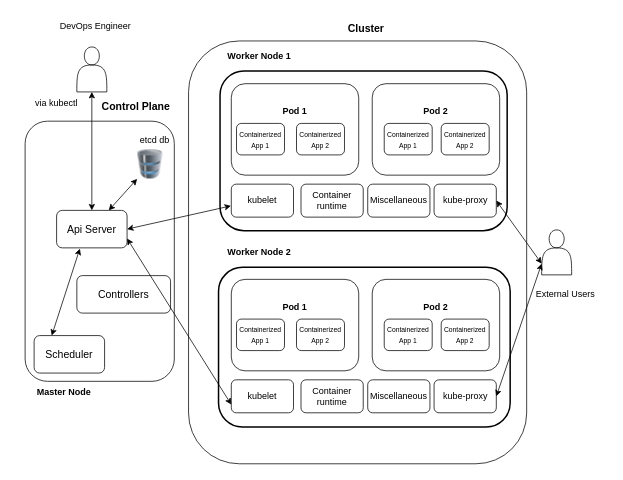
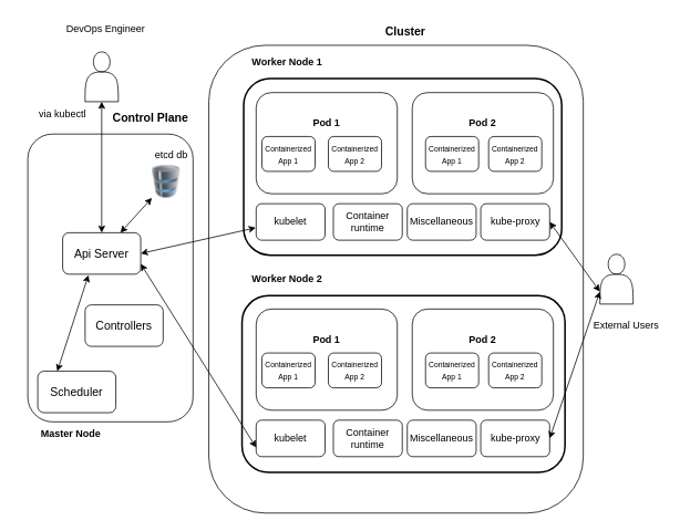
  <mxCell id="0" />
  <mxCell id="1" parent="0" />
  <mxCell id="2" value="&lt;b&gt;Pod 1&lt;/b&gt;" style="rounded=1;whiteSpace=wrap;html=1;spacingBottom=48;" vertex="1" parent="1"><mxGeometry x="308" y="111" width="170" height="122" as="geometry" /></mxCell>
  <mxCell id="3" value="&lt;font style=&quot;font-size: 9px;&quot;&gt;Containerized &lt;br&gt;App 1&lt;/font&gt;" style="rounded=1;whiteSpace=wrap;html=1;" vertex="1" parent="1"><mxGeometry x="315" y="164" width="64" height="42" as="geometry" /></mxCell>
  <mxCell id="4" value="&lt;font style=&quot;font-size: 9px;&quot;&gt;Containerized &lt;br&gt;App 2&lt;/font&gt;" style="rounded=1;whiteSpace=wrap;html=1;" vertex="1" parent="1"><mxGeometry x="395" y="164" width="64" height="42" as="geometry" /></mxCell>
  <mxCell id="5" value="&lt;b&gt;Pod 2&lt;/b&gt;" style="rounded=1;whiteSpace=wrap;html=1;spacingBottom=48;" vertex="1" parent="1"><mxGeometry x="496" y="111" width="170" height="122" as="geometry" /></mxCell>
  <mxCell id="6" value="&lt;font style=&quot;font-size: 9px;&quot;&gt;Containerized &lt;br&gt;App 1&lt;/font&gt;" style="rounded=1;whiteSpace=wrap;html=1;" vertex="1" parent="1"><mxGeometry x="512" y="164" width="64" height="42" as="geometry" /></mxCell>
  <mxCell id="7" value="&lt;font style=&quot;font-size: 9px;&quot;&gt;Containerized &lt;br&gt;App 2&lt;/font&gt;" style="rounded=1;whiteSpace=wrap;html=1;" vertex="1" parent="1"><mxGeometry x="588" y="164" width="64" height="42" as="geometry" /></mxCell>
  <mxCell id="8" value="&lt;font style=&quot;font-size: 12px;&quot;&gt;kubelet&lt;/font&gt;" style="rounded=1;whiteSpace=wrap;html=1;fontSize=9;" vertex="1" parent="1"><mxGeometry x="308" y="245" width="83" height="44" as="geometry" /></mxCell>
  <mxCell id="9" value="&lt;span style=&quot;font-size: 12px;&quot;&gt;kube-proxy&lt;/span&gt;" style="rounded=1;whiteSpace=wrap;html=1;fontSize=9;" vertex="1" parent="1"><mxGeometry x="578.5" y="245" width="83" height="44" as="geometry" /></mxCell>
  <mxCell id="10" value="&lt;font style=&quot;font-size: 12px;&quot;&gt;Container runtime&lt;/font&gt;" style="rounded=1;whiteSpace=wrap;html=1;fontSize=9;" vertex="1" parent="1"><mxGeometry x="401" y="245" width="83" height="44" as="geometry" /></mxCell>
  <mxCell id="11" value="&lt;font style=&quot;font-size: 12px;&quot;&gt;Miscellaneous&lt;/font&gt;" style="rounded=1;whiteSpace=wrap;html=1;fontSize=9;" vertex="1" parent="1"><mxGeometry x="490" y="245" width="83" height="44" as="geometry" /></mxCell>
  <mxCell id="12" value="" style="rounded=1;whiteSpace=wrap;html=1;fontSize=12;fillColor=none;strokeWidth=2;" vertex="1" parent="1"><mxGeometry x="293" y="94" width="383" height="213" as="geometry" /></mxCell>
  <mxCell id="13" value="&lt;b&gt;Worker Node 1&lt;/b&gt;" style="text;html=1;strokeColor=none;fillColor=none;align=center;verticalAlign=middle;whiteSpace=wrap;rounded=0;fontSize=12;" vertex="1" parent="1"><mxGeometry x="297" y="60" width="97" height="30" as="geometry" /></mxCell>
  <mxCell id="14" value="&lt;b&gt;Pod 1&lt;/b&gt;" style="rounded=1;whiteSpace=wrap;html=1;spacingBottom=48;" vertex="1" parent="1"><mxGeometry x="308" y="372" width="170" height="122" as="geometry" /></mxCell>
  <mxCell id="15" value="&lt;font style=&quot;font-size: 9px;&quot;&gt;Containerized &lt;br&gt;App 1&lt;/font&gt;" style="rounded=1;whiteSpace=wrap;html=1;" vertex="1" parent="1"><mxGeometry x="315" y="425" width="64" height="42" as="geometry" /></mxCell>
  <mxCell id="16" value="&lt;font style=&quot;font-size: 9px;&quot;&gt;Containerized &lt;br&gt;App 2&lt;/font&gt;" style="rounded=1;whiteSpace=wrap;html=1;" vertex="1" parent="1"><mxGeometry x="395" y="425" width="64" height="42" as="geometry" /></mxCell>
  <mxCell id="17" value="&lt;b&gt;Pod 2&lt;/b&gt;" style="rounded=1;whiteSpace=wrap;html=1;spacingBottom=48;" vertex="1" parent="1"><mxGeometry x="496" y="372" width="170" height="122" as="geometry" /></mxCell>
  <mxCell id="18" value="&lt;font style=&quot;font-size: 9px;&quot;&gt;Containerized &lt;br&gt;App 1&lt;/font&gt;" style="rounded=1;whiteSpace=wrap;html=1;" vertex="1" parent="1"><mxGeometry x="512" y="425" width="64" height="42" as="geometry" /></mxCell>
  <mxCell id="19" value="&lt;font style=&quot;font-size: 9px;&quot;&gt;Containerized &lt;br&gt;App 2&lt;/font&gt;" style="rounded=1;whiteSpace=wrap;html=1;" vertex="1" parent="1"><mxGeometry x="588" y="425" width="64" height="42" as="geometry" /></mxCell>
  <mxCell id="20" value="&lt;font style=&quot;font-size: 12px;&quot;&gt;kubelet&lt;/font&gt;" style="rounded=1;whiteSpace=wrap;html=1;fontSize=9;" vertex="1" parent="1"><mxGeometry x="308" y="506" width="83" height="44" as="geometry" /></mxCell>
  <mxCell id="21" value="&lt;span style=&quot;font-size: 12px;&quot;&gt;kube-proxy&lt;/span&gt;" style="rounded=1;whiteSpace=wrap;html=1;fontSize=9;" vertex="1" parent="1"><mxGeometry x="578.5" y="506" width="83" height="44" as="geometry" /></mxCell>
  <mxCell id="22" value="&lt;font style=&quot;font-size: 12px;&quot;&gt;Container runtime&lt;/font&gt;" style="rounded=1;whiteSpace=wrap;html=1;fontSize=9;" vertex="1" parent="1"><mxGeometry x="401" y="506" width="83" height="44" as="geometry" /></mxCell>
  <mxCell id="23" value="&lt;font style=&quot;font-size: 12px;&quot;&gt;Miscellaneous&lt;/font&gt;" style="rounded=1;whiteSpace=wrap;html=1;fontSize=9;" vertex="1" parent="1"><mxGeometry x="490" y="506" width="83" height="44" as="geometry" /></mxCell>
  <mxCell id="24" value="" style="rounded=1;whiteSpace=wrap;html=1;fontSize=12;fillColor=none;strokeWidth=2;" vertex="1" parent="1"><mxGeometry x="291" y="356" width="389" height="213" as="geometry" /></mxCell>
  <mxCell id="25" value="&lt;b&gt;Worker Node 2&lt;/b&gt;" style="text;html=1;strokeColor=none;fillColor=none;align=center;verticalAlign=middle;whiteSpace=wrap;rounded=0;fontSize=12;" vertex="1" parent="1"><mxGeometry x="297" y="321" width="97" height="30" as="geometry" /></mxCell>
  <mxCell id="26" value="" style="rounded=1;whiteSpace=wrap;html=1;fontSize=12;fillColor=none;strokeWidth=1;" vertex="1" parent="1"><mxGeometry x="251" y="54" width="451" height="564" as="geometry" /></mxCell>
  <mxCell id="27" value="&lt;b&gt;&lt;font style=&quot;font-size: 14px;&quot;&gt;Cluster&lt;/font&gt;&lt;/b&gt;" style="text;html=1;strokeColor=none;fillColor=none;align=center;verticalAlign=middle;whiteSpace=wrap;rounded=0;fontSize=12;" vertex="1" parent="1"><mxGeometry x="433" y="22" width="110" height="30" as="geometry" /></mxCell>
  <mxCell id="28" value="Api Server" style="rounded=1;whiteSpace=wrap;html=1;strokeColor=#000000;strokeWidth=1;fontSize=14;fillColor=none;" vertex="1" parent="1"><mxGeometry x="75" y="280" width="94" height="50" as="geometry" /></mxCell>
  <mxCell id="29" value="" style="endArrow=classic;startArrow=classic;html=1;rounded=0;fontSize=14;entryX=1;entryY=0.5;entryDx=0;entryDy=0;exitX=0.038;exitY=0.845;exitDx=0;exitDy=0;exitPerimeter=0;" edge="1" parent="1" source="12" target="28"><mxGeometry width="50" height="50" relative="1" as="geometry"><mxPoint x="408" y="373" as="sourcePoint" /><mxPoint x="458" y="323" as="targetPoint" /></mxGeometry></mxCell>
  <mxCell id="30" value="" style="endArrow=classic;startArrow=classic;html=1;rounded=0;fontSize=14;entryX=1;entryY=0.75;entryDx=0;entryDy=0;exitX=0;exitY=0.75;exitDx=0;exitDy=0;" edge="1" parent="1" source="20" target="28"><mxGeometry width="50" height="50" relative="1" as="geometry"><mxPoint x="308" y="560" as="sourcePoint" /><mxPoint x="151" y="383" as="targetPoint" /></mxGeometry></mxCell>
  <mxCell id="31" value="" style="shape=actor;whiteSpace=wrap;html=1;strokeColor=#000000;strokeWidth=1;fontSize=14;fillColor=none;" vertex="1" parent="1"><mxGeometry x="102" y="62" width="40" height="60" as="geometry" /></mxCell>
  <mxCell id="32" value="" style="endArrow=classic;startArrow=classic;html=1;rounded=0;fontSize=14;entryX=0.5;entryY=0;entryDx=0;entryDy=0;exitX=0.5;exitY=1;exitDx=0;exitDy=0;" edge="1" parent="1" source="31" target="28"><mxGeometry width="50" height="50" relative="1" as="geometry"><mxPoint x="353" y="284" as="sourcePoint" /><mxPoint x="151" y="383" as="targetPoint" /></mxGeometry></mxCell>
  <mxCell id="33" value="&lt;font style=&quot;font-size: 12px;&quot;&gt;via kubectl&lt;/font&gt;" style="text;html=1;strokeColor=none;fillColor=none;align=center;verticalAlign=middle;whiteSpace=wrap;rounded=0;fontSize=12;" vertex="1" parent="1"><mxGeometry x="20" y="122" width="110" height="30" as="geometry" /></mxCell>
  <mxCell id="34" value="&lt;font style=&quot;font-size: 12px;&quot;&gt;DevOps Engineer&lt;/font&gt;" style="text;html=1;strokeColor=none;fillColor=none;align=center;verticalAlign=middle;whiteSpace=wrap;rounded=0;fontSize=12;" vertex="1" parent="1"><mxGeometry x="72" y="20" width="110" height="30" as="geometry" /></mxCell>
  <mxCell id="35" value="" style="shape=actor;whiteSpace=wrap;html=1;strokeColor=#000000;strokeWidth=1;fontSize=14;fillColor=none;" vertex="1" parent="1"><mxGeometry x="722" y="306" width="40" height="60" as="geometry" /></mxCell>
  <mxCell id="36" value="" style="endArrow=classic;startArrow=classic;html=1;rounded=0;fontSize=14;entryX=1;entryY=0.5;entryDx=0;entryDy=0;exitX=0;exitY=0.75;exitDx=0;exitDy=0;" edge="1" parent="1" source="35" target="9"><mxGeometry width="50" height="50" relative="1" as="geometry"><mxPoint x="57" y="137" as="sourcePoint" /><mxPoint x="714" y="212" as="targetPoint" /></mxGeometry></mxCell>
  <mxCell id="37" value="" style="endArrow=classic;startArrow=classic;html=1;rounded=0;fontSize=14;exitX=0;exitY=0.75;exitDx=0;exitDy=0;entryX=1;entryY=0.5;entryDx=0;entryDy=0;" edge="1" parent="1" source="35" target="21"><mxGeometry width="50" height="50" relative="1" as="geometry"><mxPoint x="818" y="326" as="sourcePoint" /><mxPoint x="737" y="517" as="targetPoint" /></mxGeometry></mxCell>
  <mxCell id="38" value="External Users" style="text;html=1;strokeColor=none;fillColor=none;align=center;verticalAlign=middle;whiteSpace=wrap;rounded=0;fontSize=12;" vertex="1" parent="1"><mxGeometry x="699" y="377" width="110" height="30" as="geometry" /></mxCell>
- <mxCell id="39" value="Controllers" style="rounded=1;whiteSpace=wrap;html=1;strokeColor=#000000;strokeWidth=1;fontSize=14;fillColor=none;" vertex="1" parent="1"><mxGeometry x="102" y="367" width="125" height="50" as="geometry" /></mxCell>
+ <mxCell id="39" value="Controllers" style="rounded=1;whiteSpace=wrap;html=1;strokeColor=#000000;strokeWidth=1;fontSize=14;fillColor=none;" vertex="1" parent="1"><mxGeometry x="102" y="367" width="94" height="50" as="geometry" /></mxCell>
  <mxCell id="40" value="Scheduler" style="rounded=1;whiteSpace=wrap;html=1;strokeColor=#000000;strokeWidth=1;fontSize=14;fillColor=none;" vertex="1" parent="1"><mxGeometry x="45" y="447" width="94" height="50" as="geometry" /></mxCell>
  <mxCell id="41" value="" style="image;html=1;image=img/lib/clip_art/computers/Database_128x128.png;strokeColor=#000000;strokeWidth=1;fontSize=12;fillColor=none;" vertex="1" parent="1"><mxGeometry x="169" y="199" width="62" height="39" as="geometry" /></mxCell>
  <mxCell id="42" value="&lt;font style=&quot;font-size: 12px;&quot;&gt;etcd db&lt;/font&gt;" style="text;html=1;strokeColor=none;fillColor=none;align=center;verticalAlign=middle;whiteSpace=wrap;rounded=0;fontSize=12;" vertex="1" parent="1"><mxGeometry x="151" y="172" width="110" height="30" as="geometry" /></mxCell>
  <mxCell id="43" value="" style="endArrow=classic;startArrow=classic;html=1;rounded=0;fontSize=14;entryX=0.33;entryY=1.02;entryDx=0;entryDy=0;entryPerimeter=0;exitX=0.25;exitY=0;exitDx=0;exitDy=0;" edge="1" parent="1" source="40" target="28"><mxGeometry width="50" height="50" relative="1" as="geometry"><mxPoint x="151" y="377" as="sourcePoint" /><mxPoint x="139" y="343" as="targetPoint" /></mxGeometry></mxCell>
  <mxCell id="44" value="" style="endArrow=classic;startArrow=classic;html=1;rounded=0;fontSize=14;" edge="1" parent="1" source="41" target="28"><mxGeometry width="50" height="50" relative="1" as="geometry"><mxPoint x="151" y="377" as="sourcePoint" /><mxPoint x="139" y="343" as="targetPoint" /></mxGeometry></mxCell>
  <mxCell id="45" value="" style="rounded=1;whiteSpace=wrap;html=1;fontSize=12;fillColor=none;strokeWidth=1;" vertex="1" parent="1"><mxGeometry x="33" y="161" width="199" height="347" as="geometry" /></mxCell>
  <mxCell id="46" value="&lt;b&gt;&lt;font style=&quot;font-size: 14px;&quot;&gt;Control Plane&lt;/font&gt;&lt;/b&gt;" style="text;html=1;strokeColor=none;fillColor=none;align=center;verticalAlign=middle;whiteSpace=wrap;rounded=0;fontSize=12;" vertex="1" parent="1"><mxGeometry x="126" y="127" width="110" height="30" as="geometry" /></mxCell>
  <mxCell id="47" value="&lt;b&gt;Master Node&lt;/b&gt;" style="text;html=1;strokeColor=none;fillColor=none;align=center;verticalAlign=middle;whiteSpace=wrap;rounded=0;fontSize=12;" vertex="1" parent="1"><mxGeometry x="47" y="508" width="76" height="30" as="geometry" /></mxCell>
